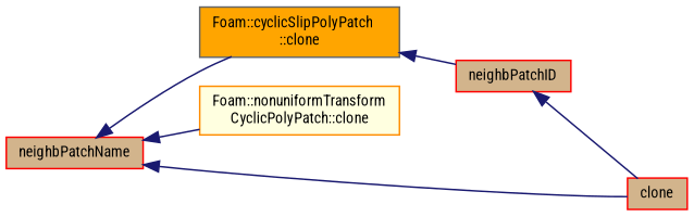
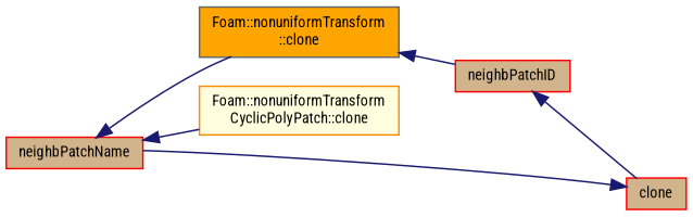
  digraph {
    fontname="Roboto Condensed"
    rankdir=LR
    node [color=red fillcolor=tan fontname="Roboto Condensed" fontsize=10 shape=record style=filled]
    edge [color=midnightblue dir=back fontname="Roboto Condensed" fontsize=10 labelfontname=Helvetica labelfontsize=10 style=solid]
    n1 [fontcolor=black height=0.2 label=neighbPatchName width=0.4]
-   n2 [color=gray40 fillcolor=orange height=0.2 label="Foam::cyclicSlipPolyPatch\l::clone" width=0.4]
+   n2 [color=gray40 fillcolor=orange height=0.2 label="Foam::nonuniformTransform\l::clone" width=0.4]
    n3 [color=darkorange fillcolor=lightyellow height=0.2 label="Foam::nonuniformTransform\lCyclicPolyPatch::clone" width=0.4]
    n4 [height=0.2 label=clone width=0.4]
    n5 [height=0.2 label=neighbPatchID width=0.4]
    n1 -> n2
    n1 -> n3
-   n1 -> n4
+   n4 -> n1
    n2 -> n5
    n5 -> n4
  }
